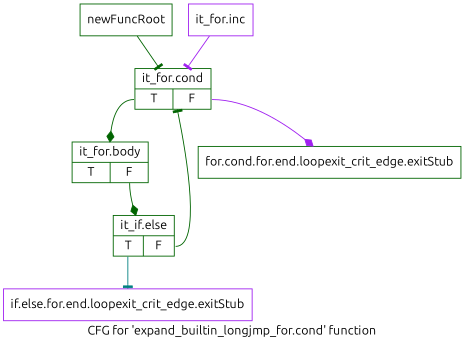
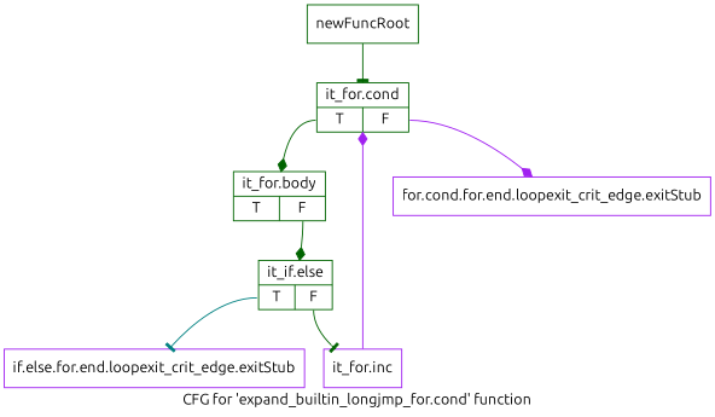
  digraph {
    fontname=Ubuntu
    label="CFG for 'expand_builtin_longjmp_for.cond' function"
    node [color=darkgreen fontname=Ubuntu shape=record]
    edge [arrowhead=tee color=darkgreen fontname=Ubuntu tailport=s1]
    n1 [label="{newFuncRoot}"]
    n2 [label="{it_for.cond|{<s0>T|<s1>F}}"]
-   n3 [label="{for.cond.for.end.loopexit_crit_edge.exitStub}"]
+   n3 [color=purple label="{for.cond.for.end.loopexit_crit_edge.exitStub}"]
    n4 [label="{it_for.body|{<s0>T|<s1>F}}"]
    n5 [label="{it_if.else|{<s0>T|<s1>F}}"]
    n6 [color=purple label="{if.else.for.end.loopexit_crit_edge.exitStub}"]
    n7 [color=purple label="{it_for.inc}"]
    n1 -> n2
    n2 -> n3 [arrowhead=diamond color=purple]
    n2 -> n4 [arrowhead=diamond tailport=s0]
    n4 -> n5 [arrowhead=diamond]
    n5 -> n6 [color=teal tailport=s0]
-   n5 -> n2
-   n7 -> n2 [color=purple]
+   n5 -> n7
+   n7 -> n2 [arrowhead=diamond color=purple]
  }
